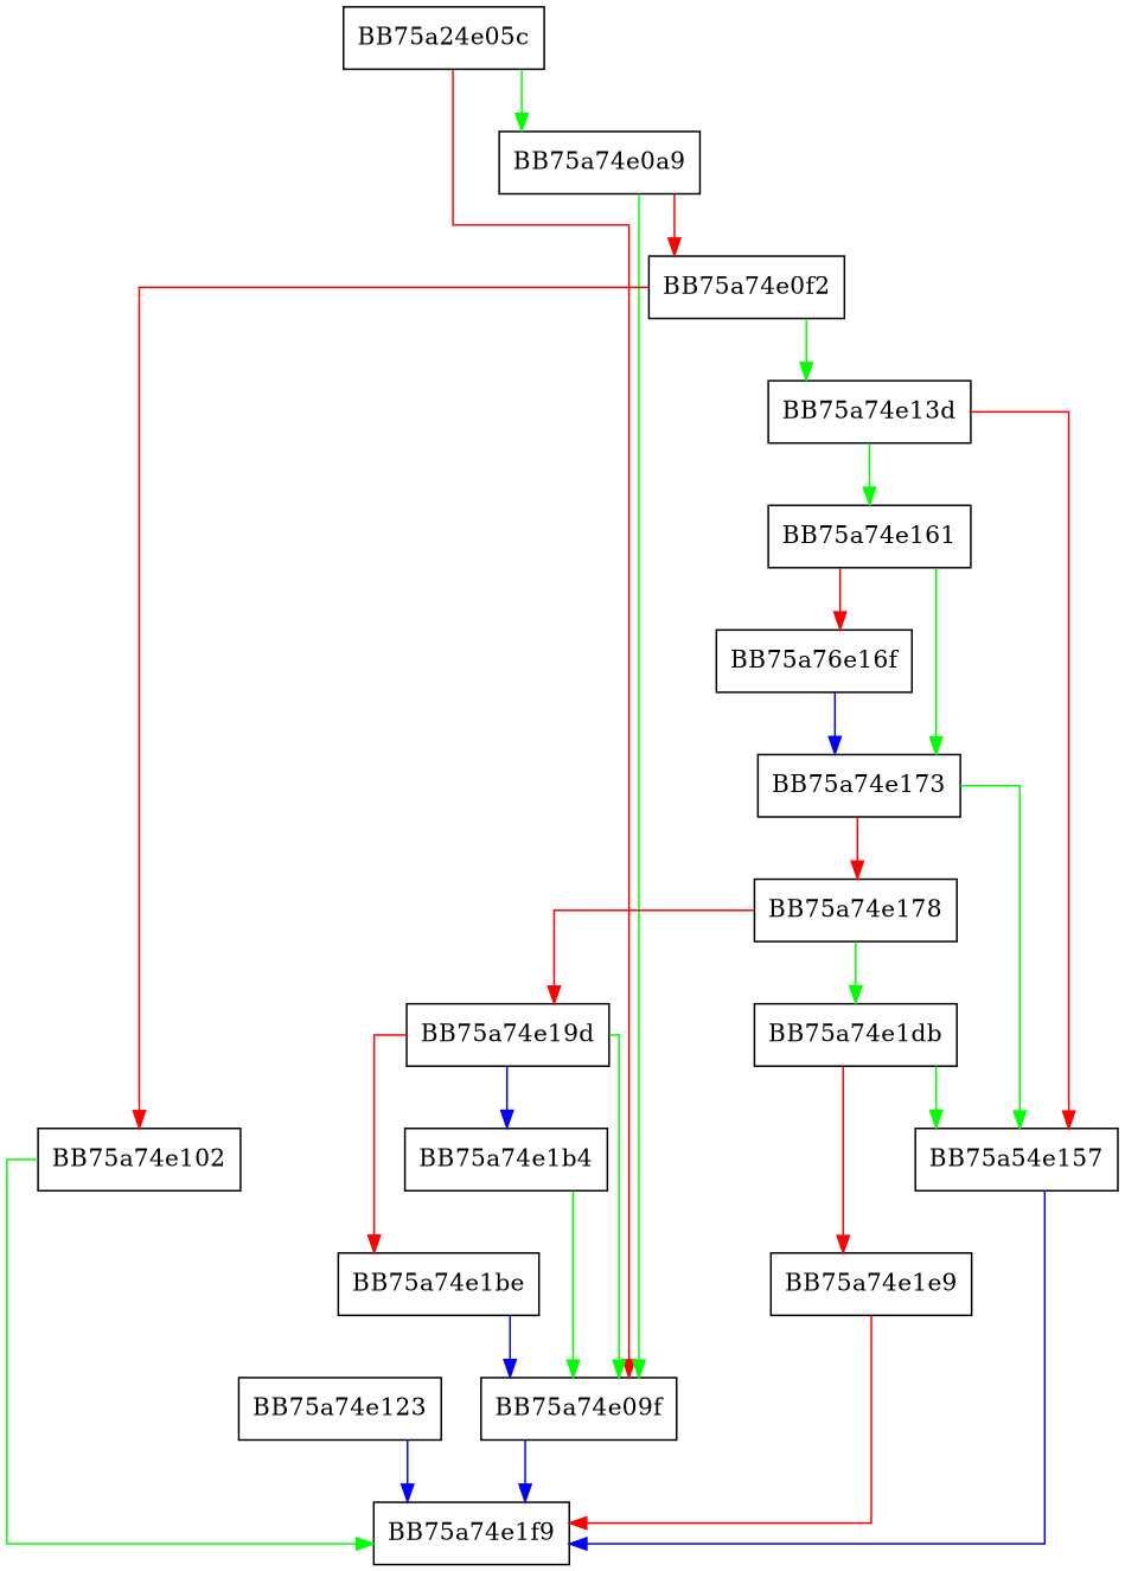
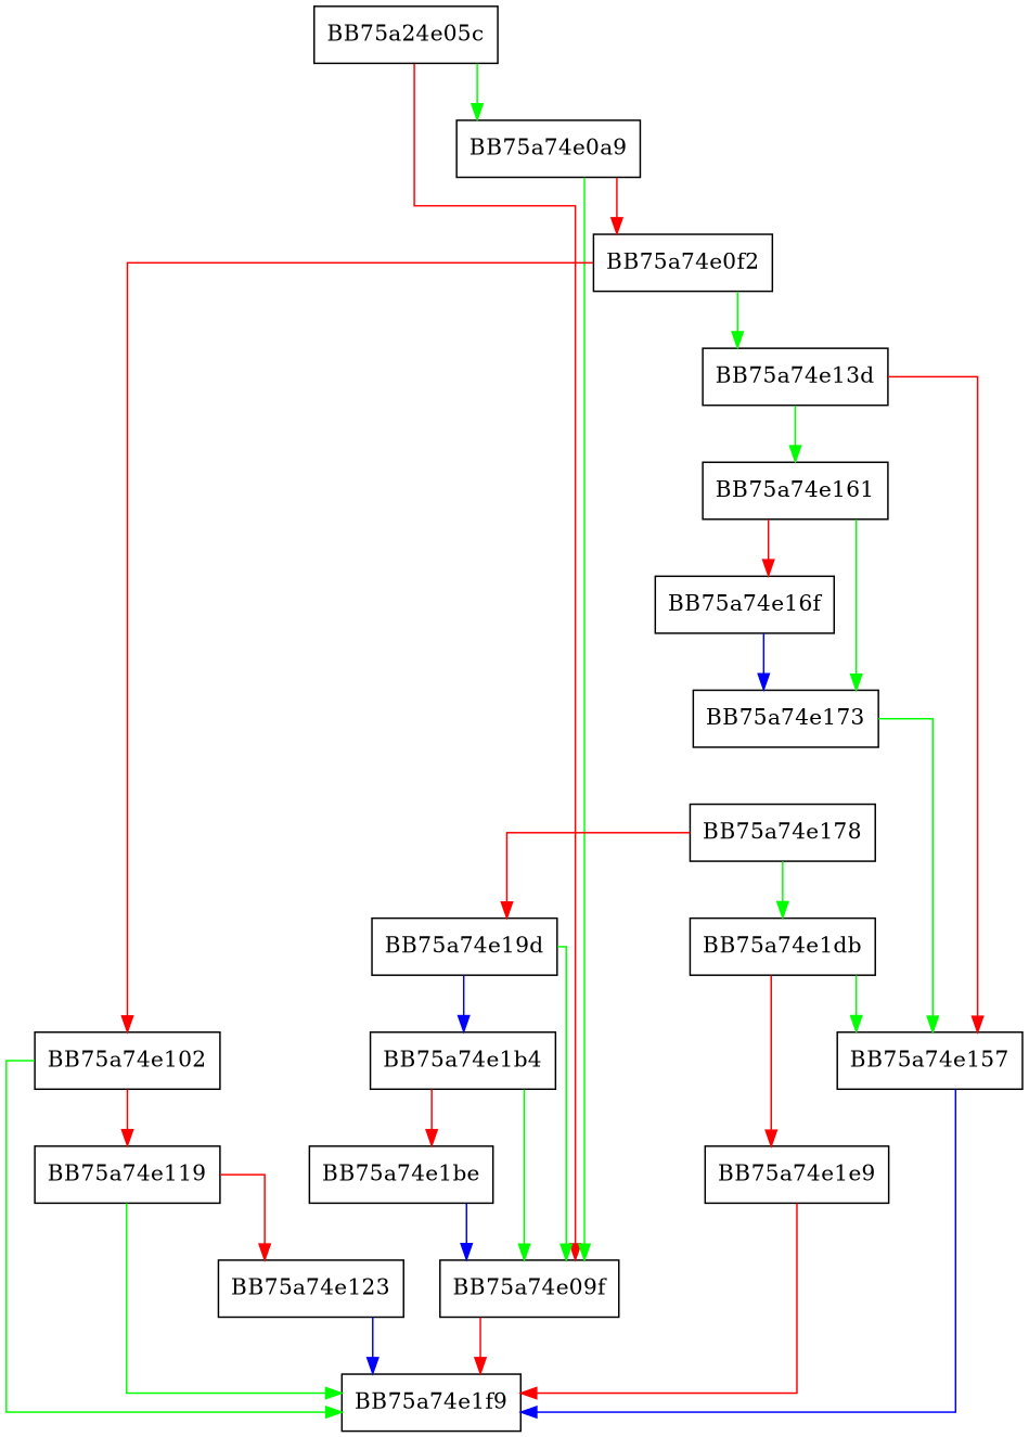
  digraph {
    splines=ortho
    node [shape=box]
    edge [color=green]
    n1 [label=BB75a24e05c]
    BB75a74e0a9
    BB75a74e09f
    BB75a74e0f2
    BB75a74e1f9
    BB75a74e13d
    BB75a74e102
    BB75a74e161
-   BB75a74e157 [label=BB75a54e157]
+   BB75a74e157
+   BB75a74e119
    BB75a74e173
-   BB75a74e16f [label=BB75a76e16f]
+   BB75a74e16f
    BB75a74e123
    BB75a74e178
    BB75a74e1db
    BB75a74e19d
    BB75a74e1e9
    BB75a74e1b4
    BB75a74e1be
    n1 -> BB75a74e0a9
    n1 -> BB75a74e09f [color=red]
    BB75a74e0a9 -> BB75a74e09f
    BB75a74e0a9 -> BB75a74e0f2 [color=red]
-   BB75a74e09f -> BB75a74e1f9 [color=blue]
+   BB75a74e09f -> BB75a74e1f9 [color=red]
    BB75a74e0f2 -> BB75a74e13d
    BB75a74e0f2 -> BB75a74e102 [color=red]
    BB75a74e13d -> BB75a74e161
    BB75a74e13d -> BB75a74e157 [color=red]
    BB75a74e102 -> BB75a74e1f9
+   BB75a74e102 -> BB75a74e119 [color=red]
    BB75a74e161 -> BB75a74e173
    BB75a74e161 -> BB75a74e16f [color=red]
    BB75a74e157 -> BB75a74e1f9 [color=blue]
+   BB75a74e119 -> BB75a74e1f9
+   BB75a74e119 -> BB75a74e123 [color=red]
    BB75a74e173 -> BB75a74e157
-   BB75a74e173 -> BB75a74e178 [color=red]
    BB75a74e16f -> BB75a74e173 [color=blue]
    BB75a74e123 -> BB75a74e1f9 [color=blue]
    BB75a74e178 -> BB75a74e1db
    BB75a74e178 -> BB75a74e19d [color=red]
    BB75a74e1db -> BB75a74e157
    BB75a74e1db -> BB75a74e1e9 [color=red]
    BB75a74e19d -> BB75a74e09f
    BB75a74e19d -> BB75a74e1b4 [color=blue]
    BB75a74e1e9 -> BB75a74e1f9 [color=red]
    BB75a74e1b4 -> BB75a74e09f
-   BB75a74e19d -> BB75a74e1be [color=red]
+   BB75a74e1b4 -> BB75a74e1be [color=red]
    BB75a74e1be -> BB75a74e09f [color=blue]
  }
